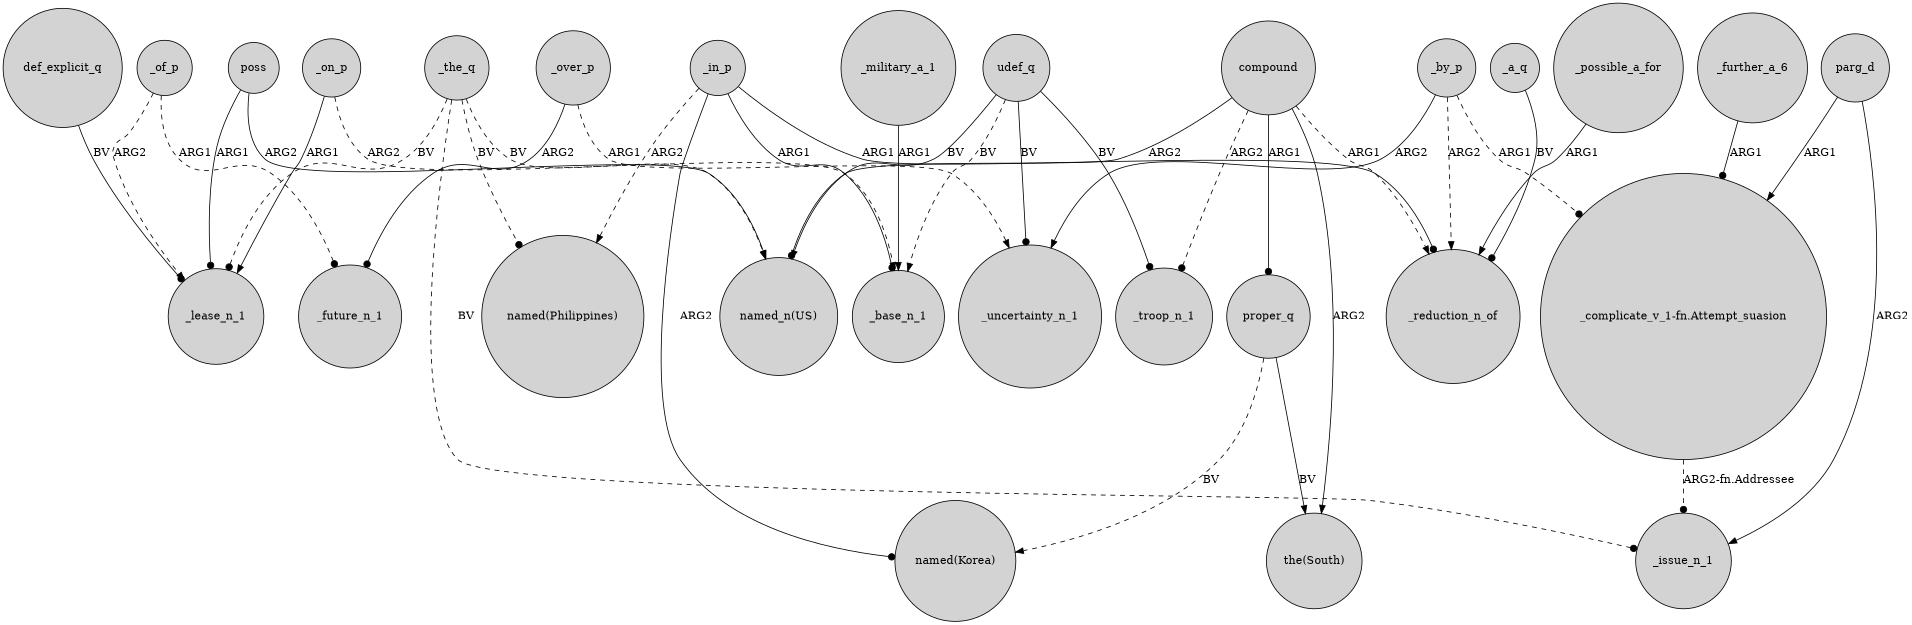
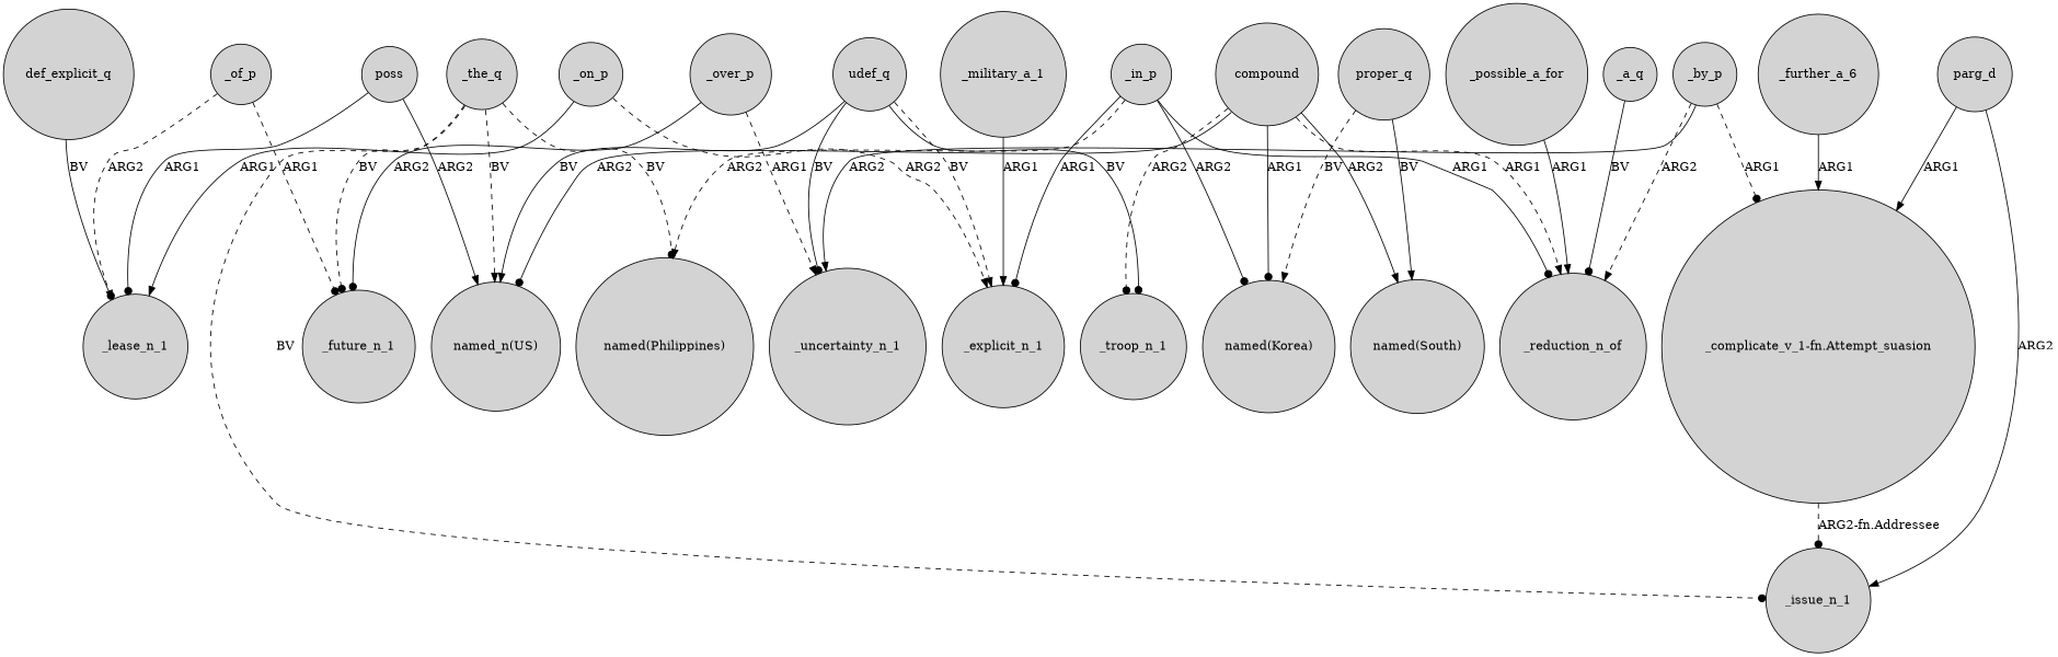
  digraph {
    node [shape=circle style=filled]
    edge [arrowhead=normal style=solid]
    _the_q
    _future_n_1
    "named_n(US)"
    _issue_n_1
    "named(Philippines)"
    _over_p
    _uncertainty_n_1
    _in_p
    "named(Korea)"
-   _base_n_1
+   _base_n_1 [label=_explicit_n_1]
    _reduction_n_of
    _of_p
    _lease_n_1
    _on_p
    poss
    udef_q
    _troop_n_1
    proper_q
-   "named(South)" [label="the(South)"]
+   "named(South)"
    _possible_a_for
    compound
    "_complicate_v_1-fn.Attempt_suasion"
    _a_q
    n24 [label=_further_a_6]
    parg_d
    _by_p
    _military_a_1
    def_explicit_q
-   _the_q -> _lease_n_1 [arrowhead=dot label=BV style=dashed]
+   _the_q -> _future_n_1 [arrowhead=dot label=BV style=dashed]
    _the_q -> "named_n(US)" [label=BV style=dashed]
    _the_q -> _issue_n_1 [arrowhead=dot label=BV style=dashed]
    _the_q -> "named(Philippines)" [arrowhead=dot label=BV style=dashed]
    _over_p -> _future_n_1 [arrowhead=dot label=ARG2]
    _over_p -> _uncertainty_n_1 [label=ARG1 style=dashed]
    _in_p -> "named(Philippines)" [label=ARG2 style=dashed]
    _in_p -> "named(Korea)" [arrowhead=dot label=ARG2]
    _in_p -> _base_n_1 [arrowhead=dot label=ARG1]
    _in_p -> _reduction_n_of [arrowhead=dot label=ARG1]
    _of_p -> _future_n_1 [arrowhead=dot label=ARG1 style=dashed]
    _of_p -> _lease_n_1 [label=ARG2 style=dashed]
    _on_p -> _base_n_1 [label=ARG2 style=dashed]
    _on_p -> _lease_n_1 [label=ARG1]
    poss -> "named_n(US)" [label=ARG2]
    poss -> _lease_n_1 [arrowhead=dot label=ARG1]
    udef_q -> "named_n(US)" [label=BV]
    udef_q -> _uncertainty_n_1 [arrowhead=dot label=BV]
    udef_q -> _base_n_1 [label=BV style=dashed]
    udef_q -> _troop_n_1 [arrowhead=dot label=BV]
    proper_q -> "named(Korea)" [label=BV style=dashed]
    proper_q -> "named(South)" [label=BV]
    _possible_a_for -> _reduction_n_of [label=ARG1]
    compound -> "named_n(US)" [arrowhead=dot label=ARG2]
-   compound -> proper_q [arrowhead=dot label=ARG1]
+   compound -> "named(Korea)" [arrowhead=dot label=ARG1]
    compound -> _reduction_n_of [label=ARG1 style=dashed]
    compound -> _troop_n_1 [arrowhead=dot label=ARG2 style=dashed]
    compound -> "named(South)" [label=ARG2]
    "_complicate_v_1-fn.Attempt_suasion" -> _issue_n_1 [arrowhead=dot label="ARG2-fn.Addressee" style=dashed]
    _a_q -> _reduction_n_of [arrowhead=dot label=BV]
-   n24 -> "_complicate_v_1-fn.Attempt_suasion" [arrowhead=dot label=ARG1]
+   n24 -> "_complicate_v_1-fn.Attempt_suasion" [label=ARG1]
    parg_d -> _issue_n_1 [label=ARG2]
    parg_d -> "_complicate_v_1-fn.Attempt_suasion" [label=ARG1]
    _by_p -> _uncertainty_n_1 [label=ARG2]
    _by_p -> _reduction_n_of [label=ARG2 style=dashed]
    _by_p -> "_complicate_v_1-fn.Attempt_suasion" [arrowhead=dot label=ARG1 style=dashed]
    _military_a_1 -> _base_n_1 [label=ARG1]
    def_explicit_q -> _lease_n_1 [arrowhead=dot label=BV]
  }
